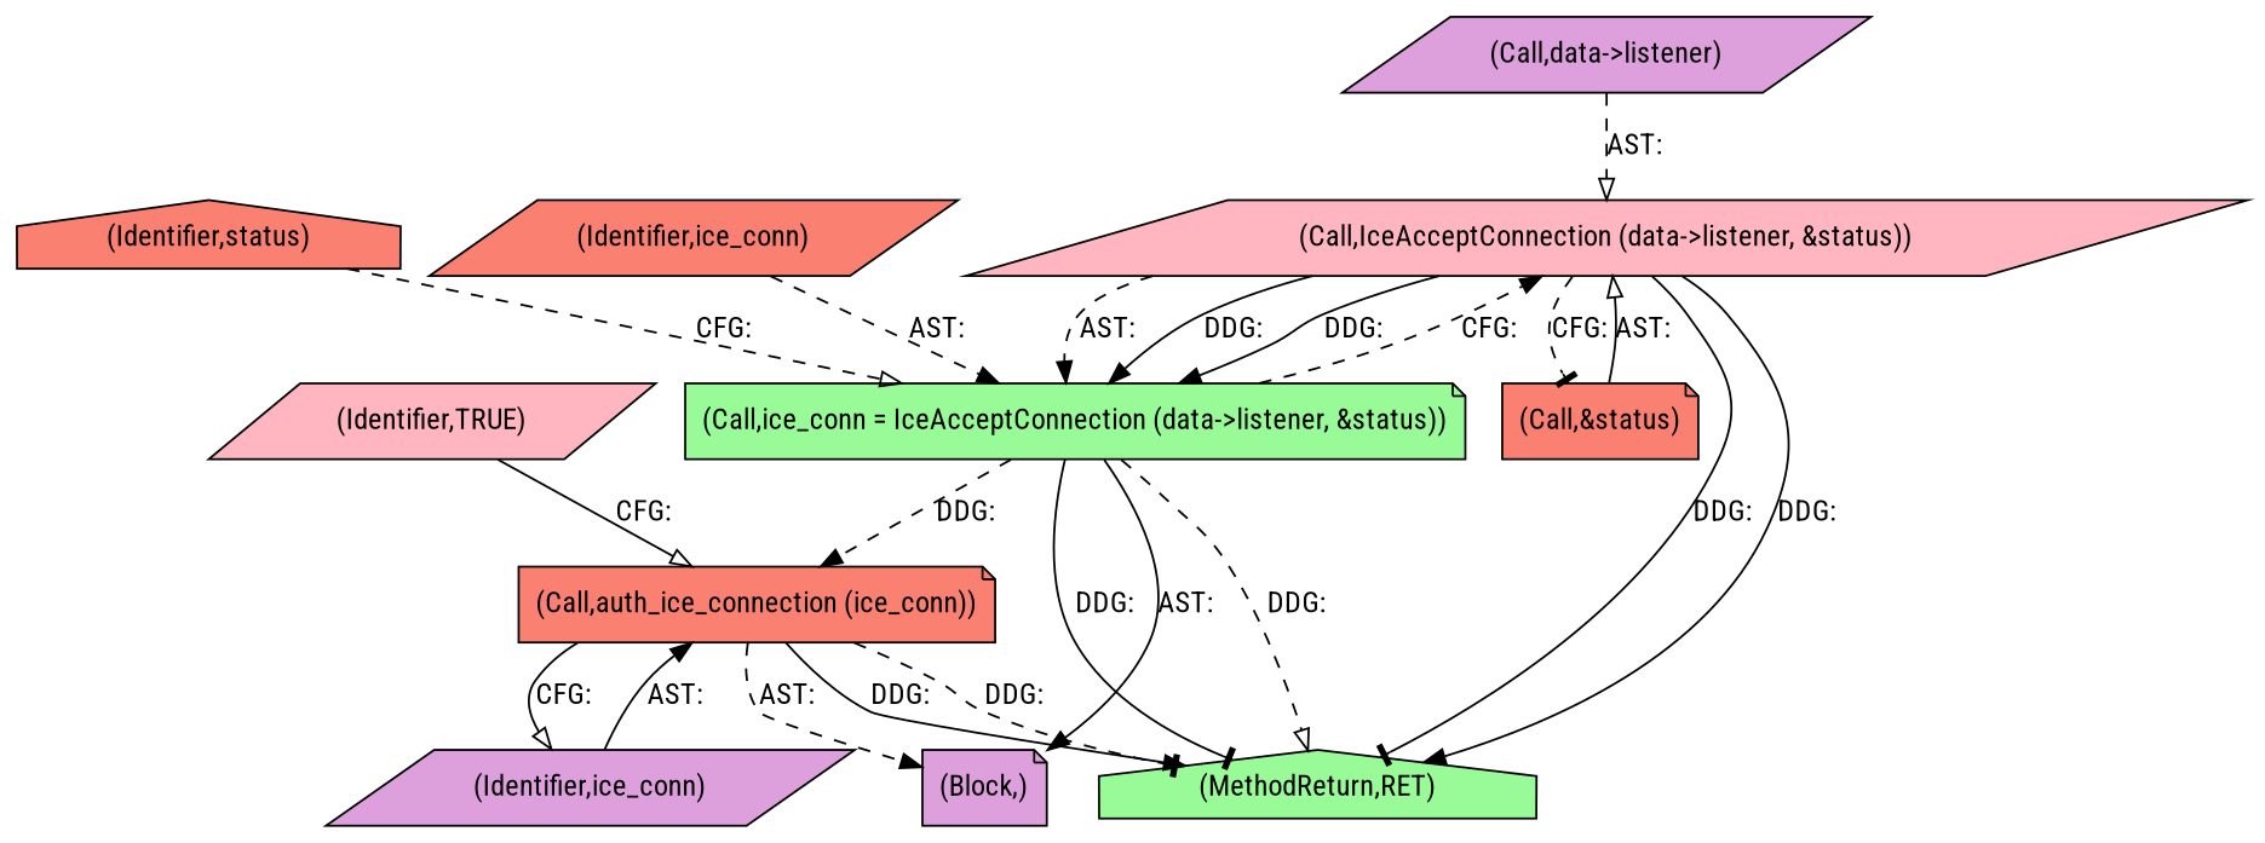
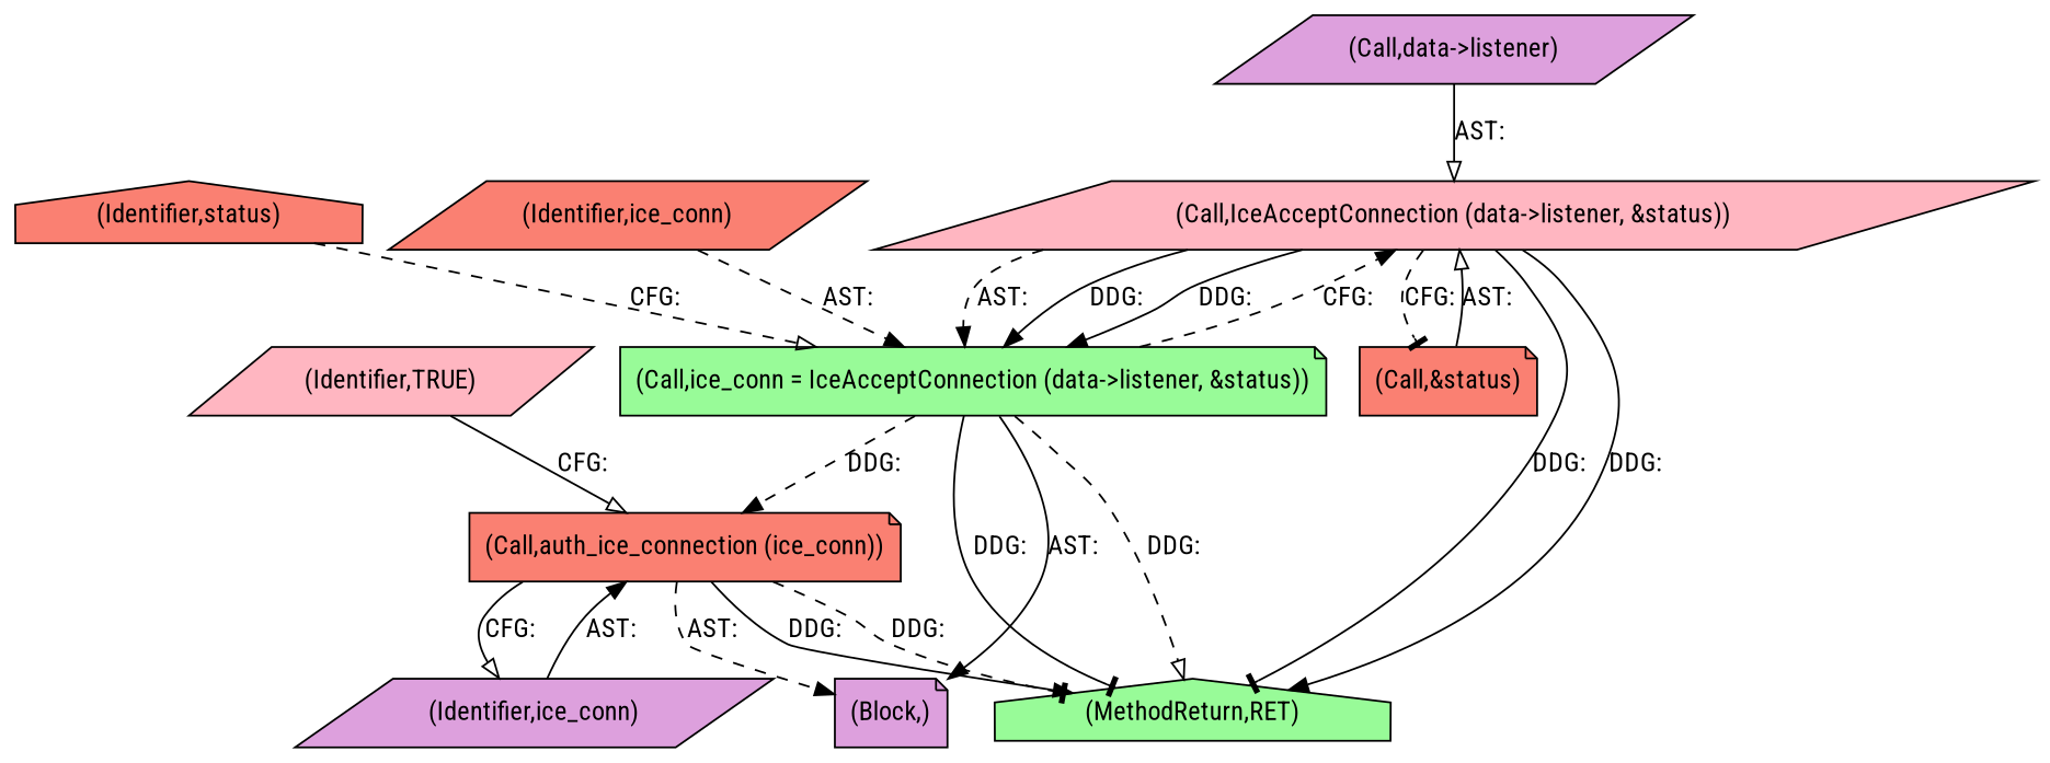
  digraph {
    fontname="Roboto Condensed"
    node [fillcolor=salmon fontname="Roboto Condensed" shape=parallelogram style=filled]
    edge [arrowhead=normal fontname="Roboto Condensed" style=solid]
    n1 [fillcolor=lightpink label="(Call,IceAcceptConnection (data->listener, &status))"]
    n2 [fillcolor=palegreen label="(Call,ice_conn = IceAcceptConnection (data->listener, &status))" shape=note]
    n3 [label="(Call,&status)" shape=note]
    n4 [fillcolor=palegreen label="(MethodReturn,RET)" shape=house]
    n5 [label="(Call,auth_ice_connection (ice_conn))" shape=note]
    n6 [fillcolor=plum label="(Block,)" shape=note]
    n7 [fillcolor=plum label="(Identifier,ice_conn)"]
    n8 [fillcolor=lightpink label="(Identifier,TRUE)"]
    n9 [label="(Identifier,status)" shape=house]
    n10 [fillcolor=plum label="(Call,data->listener)"]
    n11 [label="(Identifier,ice_conn)"]
    n1 -> n2 [label="AST: " style=dashed]
    n1 -> n2 [label="DDG: "]
    n1 -> n2 [label="DDG: "]
    n1 -> n3 [arrowhead=tee label="CFG: " style=dashed]
    n1 -> n4 [arrowhead=tee label="DDG: "]
    n1 -> n4 [label="DDG: "]
    n2 -> n1 [label="CFG: " style=dashed]
    n2 -> n4 [arrowhead=onormal label="DDG: " style=dashed]
    n2 -> n4 [arrowhead=tee label="DDG: "]
    n2 -> n5 [label="DDG: " style=dashed]
    n2 -> n6 [label="AST: "]
    n3 -> n1 [arrowhead=onormal label="AST: "]
    n5 -> n4 [label="DDG: "]
    n5 -> n4 [arrowhead=tee label="DDG: " style=dashed]
    n5 -> n6 [label="AST: " style=dashed]
    n5 -> n7 [arrowhead=onormal label="CFG: "]
    n7 -> n5 [label="AST: "]
    n8 -> n5 [arrowhead=onormal label="CFG: "]
    n9 -> n2 [arrowhead=onormal label="CFG: " style=dashed]
-   n10 -> n1 [arrowhead=onormal label="AST: " style=dashed]
+   n10 -> n1 [arrowhead=onormal label="AST: "]
    n11 -> n2 [label="AST: " style=dashed]
  }
